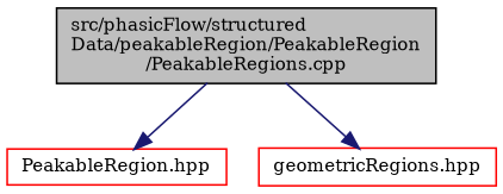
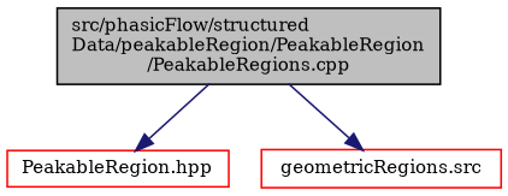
  digraph {
    fontname="DejaVu Serif"
    node [color=red fillcolor=white fontname="DejaVu Serif" fontsize=10 shape=record style=filled]
    edge [color=midnightblue fontname="DejaVu Serif" fontsize=10 labelfontname=Helvetica labelfontsize=10 style=solid]
    n1 [color=black fillcolor=grey75 fontcolor=black height=0.2 label="src/phasicFlow/structured\lData/peakableRegion/PeakableRegion\l/PeakableRegions.cpp" width=0.4]
    n2 [height=0.2 label="PeakableRegion.hpp" width=0.4]
-   n3 [height=0.2 label="geometricRegions.hpp" width=0.4]
+   n3 [height=0.2 label="geometricRegions.src" width=0.4]
    n1 -> n2
    n1 -> n3
  }
